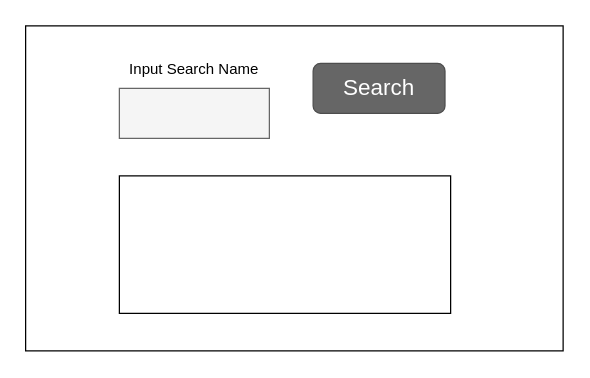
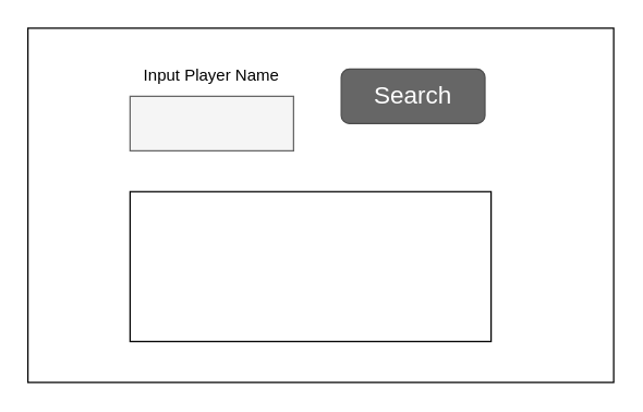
  <mxCell id="0" />
  <mxCell id="1" parent="0" />
  <mxCell id="2" value="" style="group;strokeWidth=1;" parent="1" vertex="1" connectable="0"><mxGeometry x="20" y="20" width="430" height="260" as="geometry" /></mxCell>
  <mxCell id="3" value="" style="rounded=0;whiteSpace=wrap;html=1;strokeColor=default;" parent="2" vertex="1"><mxGeometry width="430" height="260" as="geometry" /></mxCell>
  <mxCell id="4" value="" style="group" parent="2" vertex="1" connectable="0"><mxGeometry x="75" y="20" width="120" height="70" as="geometry" /></mxCell>
- <mxCell id="5" value="Input Search Name" style="text;html=1;strokeColor=none;fillColor=none;align=center;verticalAlign=middle;whiteSpace=wrap;rounded=0;" parent="4" vertex="1"><mxGeometry x="5" width="110" height="30" as="geometry" /></mxCell>
+ <mxCell id="5" value="Input Player Name" style="text;html=1;strokeColor=none;fillColor=none;align=center;verticalAlign=middle;whiteSpace=wrap;rounded=0;" parent="4" vertex="1"><mxGeometry x="5" width="110" height="30" as="geometry" /></mxCell>
  <mxCell id="6" value="" style="rounded=0;whiteSpace=wrap;html=1;fillColor=#f5f5f5;fontColor=#333333;strokeColor=#666666;" parent="4" vertex="1"><mxGeometry y="30" width="120" height="40" as="geometry" /></mxCell>
  <mxCell id="7" value="Search" style="rounded=1;html=1;shadow=0;dashed=0;whiteSpace=wrap;fontSize=18;fillColor=#666666;align=center;strokeColor=#4D4D4D;fontColor=#ffffff;" parent="2" vertex="1"><mxGeometry x="230" y="30" width="105.5" height="40" as="geometry" /></mxCell>
  <mxCell id="8" value="" style="rounded=0;whiteSpace=wrap;html=1;" parent="2" vertex="1"><mxGeometry x="75" y="120" width="265" height="110" as="geometry" /></mxCell>
